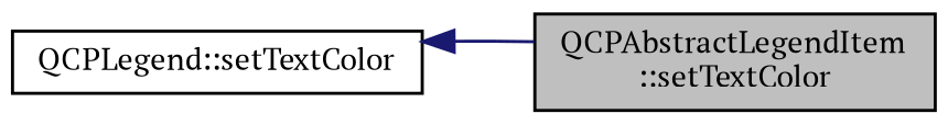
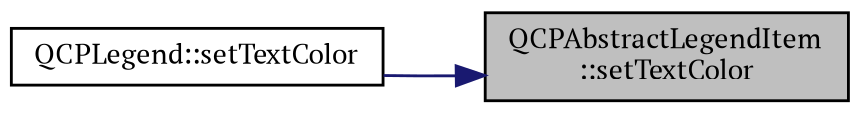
  digraph {
    rankdir=RL
    fontname="PT Serif"
    node [color=black fontname="PT Serif" fontsize=10 shape=record style=filled]
    n1 [fillcolor=grey75 fontcolor=black height=0.2 label="QCPAbstractLegendItem\l::setTextColor" width=0.4]
    n2 [fillcolor=white height=0.2 label="QCPLegend::setTextColor" width=0.4]
-   n2 -> n1 [color=midnightblue dir=back fontname="PT Serif" fontsize=10 labelfontname=Helvetica labelfontsize=10 style=solid]
+   n1 -> n2 [color=midnightblue dir=back fontname="PT Serif" fontsize=10 labelfontname=Helvetica labelfontsize=10 style=solid]
  }
